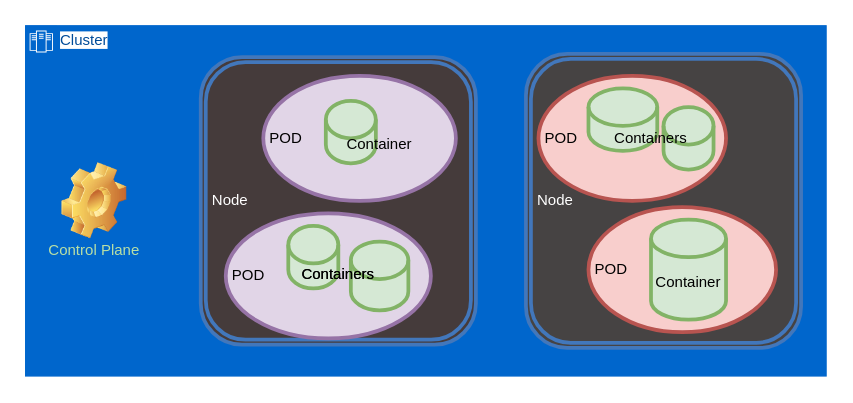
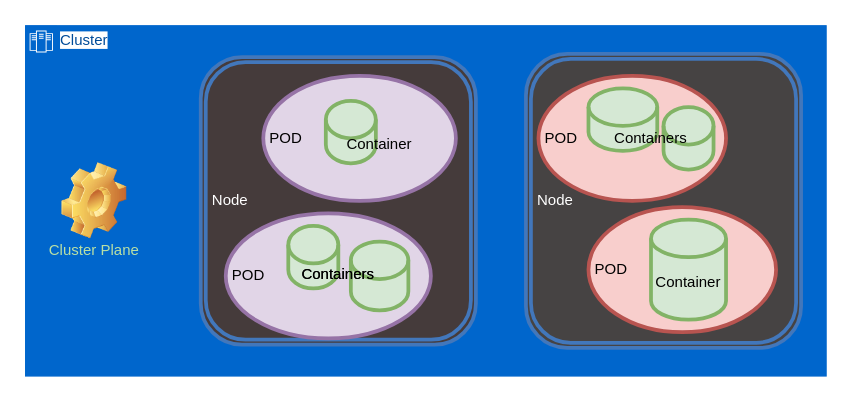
  <mxCell id="0" />
  <mxCell id="1" parent="0" />
  <mxCell id="2" value="Cluster" style="shape=mxgraph.ibm.box;prType=zone;fontStyle=0;verticalAlign=top;align=left;spacingLeft=32;spacingTop=4;fillColor=#0066CC;rounded=0;whiteSpace=wrap;html=1;strokeColor=#0066CC;strokeWidth=1;dashed=0;container=1;spacing=-4;collapsible=0;expand=0;recursiveResize=0;shadow=0;fontFamily=Helvetica;fontSize=12;fontColor=#004C99;startSize=0;labelBackgroundColor=default;" vertex="1" parent="1"><mxGeometry x="20" y="20" width="640" height="280" as="geometry" /></mxCell>
  <mxCell id="3" value="&amp;nbsp;Node" style="shape=ext;double=1;rounded=1;whiteSpace=wrap;html=1;shadow=0;strokeColor=#4277BB;strokeWidth=3;fontFamily=Helvetica;fontSize=12;fontColor=#FFFFFF;startSize=0;fillColor=#464343;align=left;" vertex="1" parent="2"><mxGeometry x="400" y="22.5" width="220" height="235" as="geometry" /></mxCell>
  <mxCell id="4" value="&amp;nbsp;Node" style="shape=ext;double=1;rounded=1;whiteSpace=wrap;html=1;shadow=0;strokeColor=#4277BB;strokeWidth=3;fontFamily=Helvetica;fontSize=12;fontColor=#FFFFFF;startSize=0;fillColor=#453b3b;align=left;" vertex="1" parent="2"><mxGeometry x="140" y="25" width="220" height="230" as="geometry" /></mxCell>
  <mxCell id="5" value="&amp;nbsp;POD" style="ellipse;whiteSpace=wrap;html=1;shadow=0;strokeColor=#b85450;strokeWidth=3;fontFamily=Helvetica;fontSize=12;startSize=0;fillColor=#f8cecc;align=left;" vertex="1" parent="2"><mxGeometry x="410" y="40" width="150" height="100" as="geometry" /></mxCell>
  <mxCell id="6" value="&amp;nbsp;POD" style="ellipse;whiteSpace=wrap;html=1;shadow=0;strokeColor=#b85450;strokeWidth=3;fontFamily=Helvetica;fontSize=12;startSize=0;fillColor=#f8cecc;align=left;" vertex="1" parent="2"><mxGeometry x="450" y="145" width="150" height="100" as="geometry" /></mxCell>
  <mxCell id="7" value="&lt;div style=&quot;&quot;&gt;&lt;span style=&quot;background-color: initial;&quot;&gt;&amp;nbsp;POD&lt;/span&gt;&lt;/div&gt;" style="ellipse;whiteSpace=wrap;html=1;shadow=0;strokeColor=#9673a6;strokeWidth=3;fontFamily=Helvetica;fontSize=12;startSize=0;fillColor=#e1d5e7;align=left;" vertex="1" parent="2"><mxGeometry x="190" y="40" width="154" height="100" as="geometry" /></mxCell>
  <mxCell id="8" value="&amp;nbsp;POD" style="ellipse;whiteSpace=wrap;html=1;shadow=0;strokeColor=#9673a6;strokeWidth=3;fontFamily=Helvetica;fontSize=12;startSize=0;fillColor=#e1d5e7;align=left;" vertex="1" parent="2"><mxGeometry x="160" y="150" width="164" height="100" as="geometry" /></mxCell>
  <mxCell id="9" value="" style="shape=cylinder3;whiteSpace=wrap;html=1;boundedLbl=1;backgroundOutline=1;size=15;shadow=0;strokeColor=#82b366;strokeWidth=3;fontFamily=Helvetica;fontSize=12;startSize=0;fillColor=#d5e8d4;" vertex="1" parent="2"><mxGeometry x="240" y="60" width="40" height="50" as="geometry" /></mxCell>
  <mxCell id="10" value="" style="shape=cylinder3;whiteSpace=wrap;html=1;boundedLbl=1;backgroundOutline=1;size=15;shadow=0;strokeColor=#82b366;strokeWidth=3;fontFamily=Helvetica;fontSize=12;startSize=0;fillColor=#d5e8d4;" vertex="1" parent="2"><mxGeometry x="210" y="160" width="40" height="50" as="geometry" /></mxCell>
  <mxCell id="11" value="" style="shape=cylinder3;whiteSpace=wrap;html=1;boundedLbl=1;backgroundOutline=1;size=15;shadow=0;strokeColor=#82b366;strokeWidth=3;fontFamily=Helvetica;fontSize=12;startSize=0;fillColor=#d5e8d4;" vertex="1" parent="2"><mxGeometry x="260" y="172.5" width="46" height="55" as="geometry" /></mxCell>
  <mxCell id="12" value="" style="shape=cylinder3;whiteSpace=wrap;html=1;boundedLbl=1;backgroundOutline=1;size=15;shadow=0;strokeColor=#82b366;strokeWidth=3;fontFamily=Helvetica;fontSize=12;startSize=0;fillColor=#d5e8d4;" vertex="1" parent="2"><mxGeometry x="500" y="155" width="60" height="80" as="geometry" /></mxCell>
  <mxCell id="13" value="" style="shape=cylinder3;whiteSpace=wrap;html=1;boundedLbl=1;backgroundOutline=1;size=15;shadow=0;strokeColor=#82b366;strokeWidth=3;fontFamily=Helvetica;fontSize=12;startSize=0;fillColor=#d5e8d4;" vertex="1" parent="2"><mxGeometry x="450" y="50" width="55" height="50" as="geometry" /></mxCell>
  <mxCell id="14" value="" style="shape=cylinder3;whiteSpace=wrap;html=1;boundedLbl=1;backgroundOutline=1;size=15;shadow=0;strokeColor=#82b366;strokeWidth=3;fontFamily=Helvetica;fontSize=12;startSize=0;fillColor=#d5e8d4;" vertex="1" parent="2"><mxGeometry x="510" y="65" width="40" height="50" as="geometry" /></mxCell>
  <mxCell id="15" value="Container" style="text;html=1;strokeColor=none;fillColor=none;align=center;verticalAlign=middle;whiteSpace=wrap;rounded=0;fontSize=12;fontFamily=Helvetica;fontColor=#000000;" vertex="1" parent="2"><mxGeometry x="253" y="80" width="60" height="30" as="geometry" /></mxCell>
  <mxCell id="16" value="Containers" style="text;html=1;strokeColor=none;fillColor=none;align=center;verticalAlign=top;whiteSpace=wrap;rounded=0;fontSize=12;fontFamily=Helvetica;fontColor=#000000;" vertex="1" parent="2"><mxGeometry x="220" y="185" width="60" height="30" as="geometry" /></mxCell>
  <mxCell id="17" value="Containers" style="text;html=1;strokeColor=none;fillColor=none;align=center;verticalAlign=middle;whiteSpace=wrap;rounded=0;fontSize=12;fontFamily=Helvetica;fontColor=#000000;" vertex="1" parent="2"><mxGeometry x="470" y="75" width="60" height="30" as="geometry" /></mxCell>
  <mxCell id="18" value="Container" style="text;html=1;strokeColor=none;fillColor=none;align=center;verticalAlign=middle;whiteSpace=wrap;rounded=0;fontSize=12;fontFamily=Helvetica;fontColor=#000000;" vertex="1" parent="2"><mxGeometry x="500" y="190" width="60" height="30" as="geometry" /></mxCell>
- <mxCell id="19" value="&lt;font color=&quot;#b9e0a5&quot;&gt;Control Plane&lt;/font&gt;" style="text;html=1;strokeColor=none;fillColor=none;align=center;verticalAlign=middle;whiteSpace=wrap;rounded=0;fontSize=12;fontFamily=Helvetica;fontColor=#4277BB;" vertex="1" parent="2"><mxGeometry y="160" width="110" height="40" as="geometry" /></mxCell>
+ <mxCell id="19" value="&lt;font color=&quot;#b9e0a5&quot;&gt;Cluster Plane&lt;/font&gt;" style="text;html=1;strokeColor=none;fillColor=none;align=center;verticalAlign=middle;whiteSpace=wrap;rounded=0;fontSize=12;fontFamily=Helvetica;fontColor=#4277BB;" vertex="1" parent="2"><mxGeometry y="160" width="110" height="40" as="geometry" /></mxCell>
  <mxCell id="20" value="" style="shape=image;html=1;verticalLabelPosition=bottom;verticalAlign=top;imageAspect=1;aspect=fixed;image=img/clipart/Gear_128x128.png;shadow=0;strokeColor=#4277BB;strokeWidth=3;fontFamily=Helvetica;fontSize=12;fontColor=#4277BB;startSize=0;fillColor=#ffffff;" vertex="1" parent="2"><mxGeometry x="29" y="109.5" width="52" height="61" as="geometry" /></mxCell>
  <mxCell id="21" value="Containers" style="text;html=1;strokeColor=none;fillColor=none;align=center;verticalAlign=top;whiteSpace=wrap;rounded=0;fontSize=12;fontFamily=Helvetica;fontColor=#000000;" vertex="1" parent="1"><mxGeometry x="240" y="205" width="60" height="30" as="geometry" /></mxCell>
